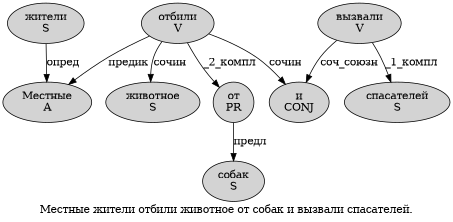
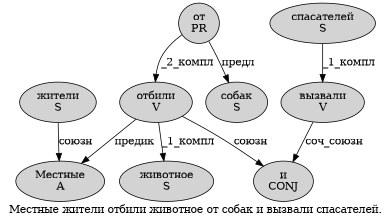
  digraph {
    label="Местные жители отбили животное от собак и вызвали спасателей."
    node [fillcolor=lightgray penwidth=1 shape=ellipse style=filled]
    n1 [label="Местные\nA"]
    n2 [label="жители\nS"]
    n3 [label="отбили\nV"]
    n4 [label="животное\nS"]
    n5 [label="от\nPR"]
    n6 [label="и\nCONJ"]
    n7 [label="собак\nS"]
    n8 [label="вызвали\nV"]
    n9 [label="спасателей\nS"]
-   n2 -> n1 [label="опред"]
+   n2 -> n1 [label="союзн"]
    n3 -> n1 [label="предик"]
-   n3 -> n4 [label="сочин"]
-   n3 -> n5 [label="_2_компл"]
-   n3 -> n6 [label="сочин"]
+   n3 -> n4 [label="_1_компл"]
+   n5 -> n3 [label="_2_компл"]
+   n3 -> n6 [label="союзн"]
    n5 -> n7 [label="предл"]
    n8 -> n6 [label="соч_союзн"]
-   n8 -> n9 [label="_1_компл"]
+   n9 -> n8 [label="_1_компл"]
  }
